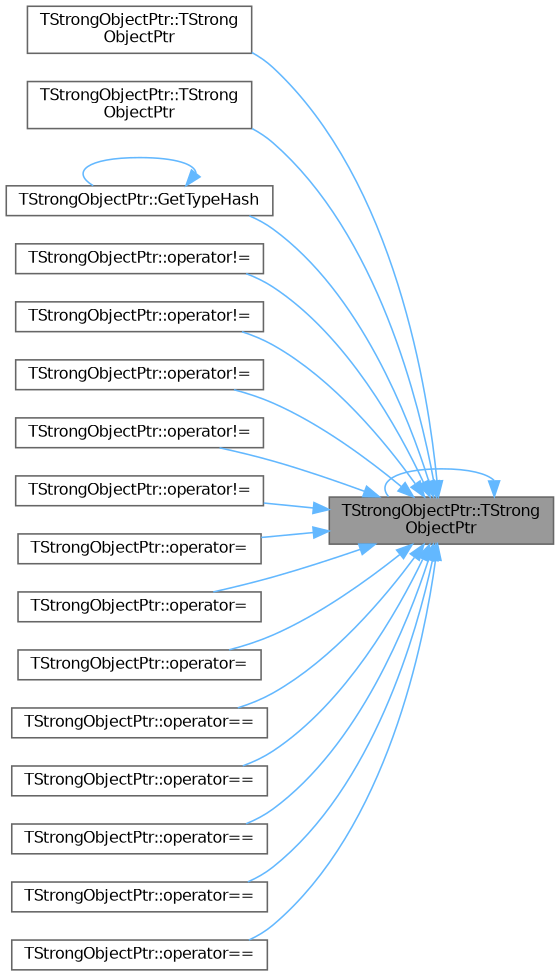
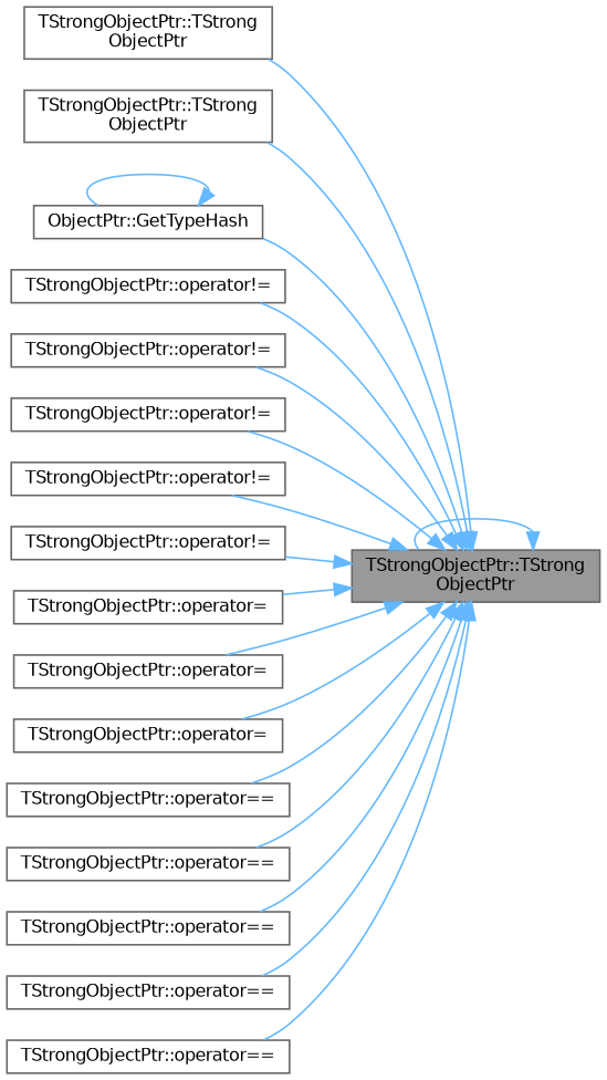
  digraph {
    rankdir=RL
    node [color=grey40 fillcolor=white fontname=Helvetica fontsize=10 shape=box style=filled]
    edge [color=steelblue1 dir=back fontname=Helvetica fontsize=10 labelfontname=Helvetica labelfontsize=10 style=solid]
    n1 [color=gray40 fillcolor=grey60 fontcolor=black height=0.2 label="TStrongObjectPtr::TStrong\lObjectPtr" width=0.4]
    n2 [height=0.2 label="TStrongObjectPtr::TStrong\lObjectPtr" width=0.4]
    n3 [height=0.2 label="TStrongObjectPtr::TStrong\lObjectPtr" width=0.4]
-   n4 [height=0.2 label="TStrongObjectPtr::GetTypeHash" width=0.4]
+   n4 [height=0.2 label="ObjectPtr::GetTypeHash" width=0.4]
    n5 [height=0.2 label="TStrongObjectPtr::operator!=" width=0.4]
    n6 [height=0.2 label="TStrongObjectPtr::operator!=" width=0.4]
    n7 [height=0.2 label="TStrongObjectPtr::operator!=" width=0.4]
    n8 [height=0.2 label="TStrongObjectPtr::operator!=" width=0.4]
    n9 [height=0.2 label="TStrongObjectPtr::operator!=" width=0.4]
    n10 [height=0.2 label="TStrongObjectPtr::operator=" width=0.4]
    n11 [height=0.2 label="TStrongObjectPtr::operator=" width=0.4]
    n12 [height=0.2 label="TStrongObjectPtr::operator=" width=0.4]
    n13 [height=0.2 label="TStrongObjectPtr::operator==" width=0.4]
    n14 [height=0.2 label="TStrongObjectPtr::operator==" width=0.4]
    n15 [height=0.2 label="TStrongObjectPtr::operator==" width=0.4]
    n16 [height=0.2 label="TStrongObjectPtr::operator==" width=0.4]
    n17 [height=0.2 label="TStrongObjectPtr::operator==" width=0.4]
    n1 -> n1
    n1 -> n2
    n1 -> n3
    n1 -> n4
    n1 -> n5
    n1 -> n6
    n1 -> n7
    n1 -> n8
    n1 -> n9
    n1 -> n10
    n1 -> n11
    n1 -> n12
    n1 -> n13
    n1 -> n14
    n1 -> n15
    n1 -> n16
    n1 -> n17
    n4 -> n4
  }
